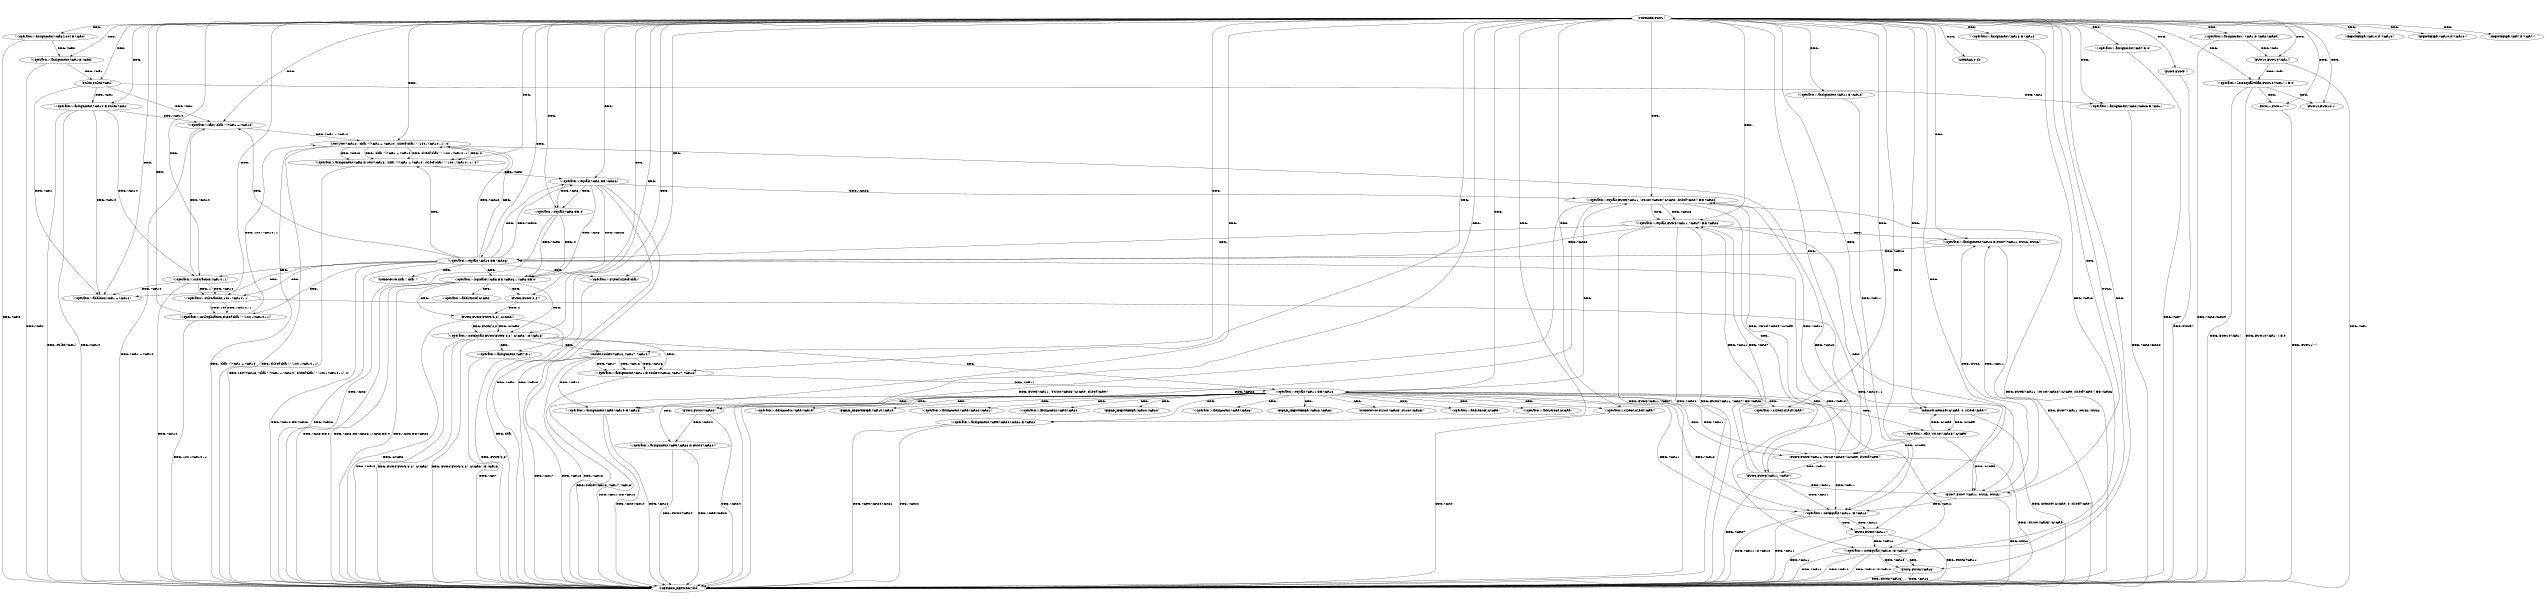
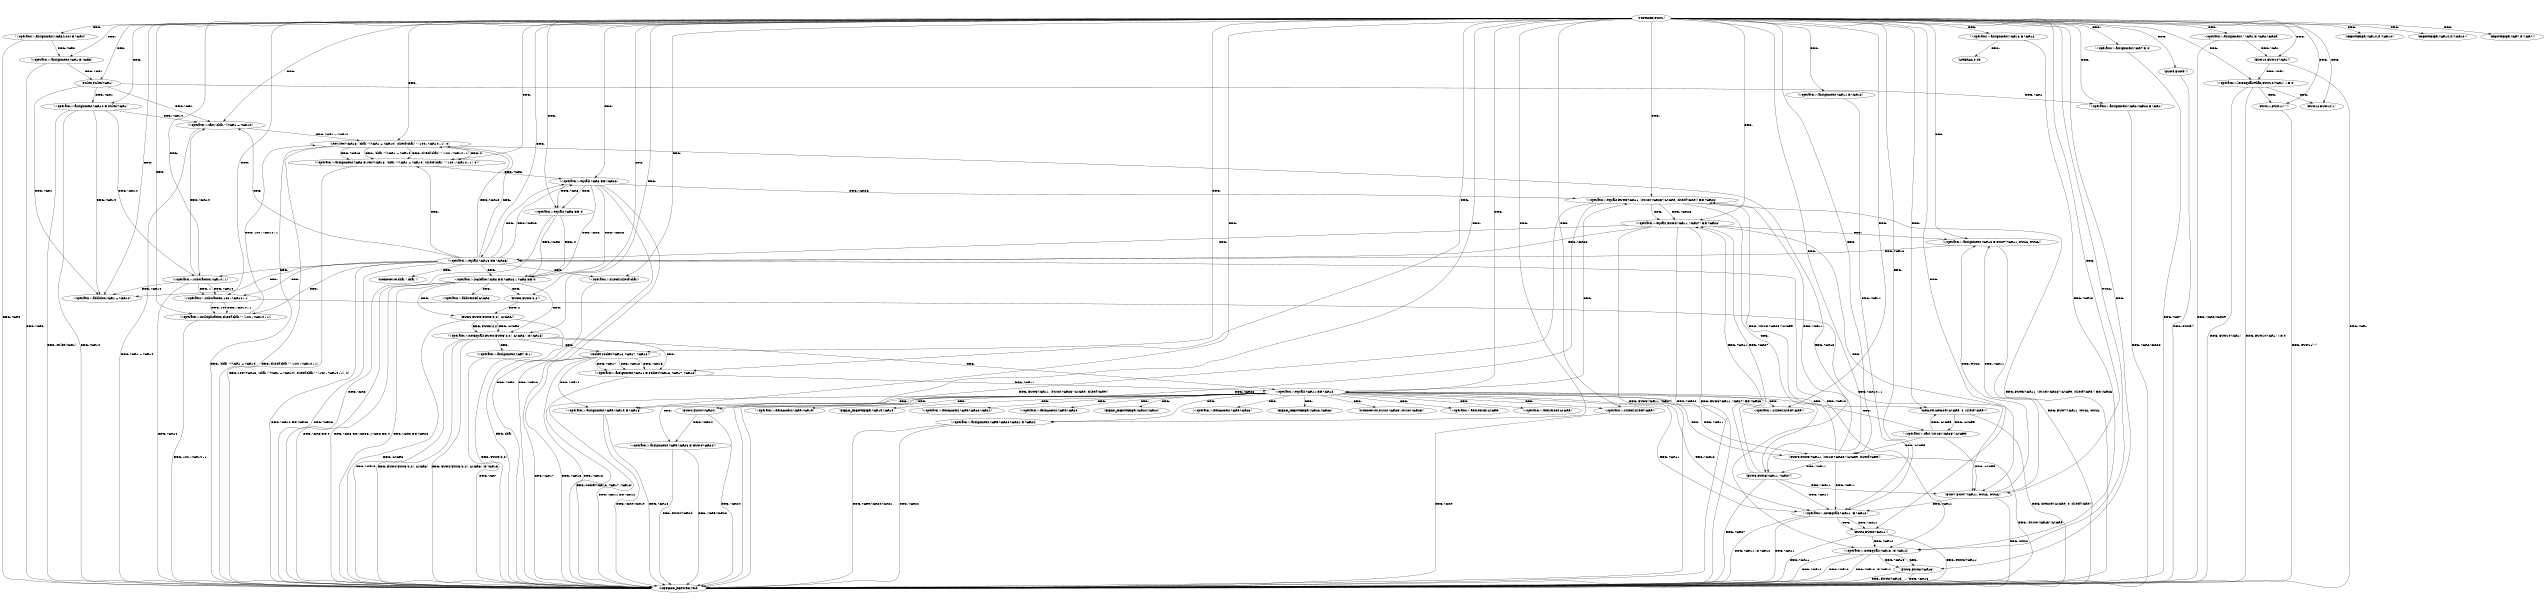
  digraph {
    n1 [label="(METHOD,FUN1)"]
    n2 [label="(<operator>.assignment,VAR3[100] = VAR4)"]
    n3 [label="(<operator>.assignment,VAR1 = VAR3)"]
    n4 [label="(<operator>.assignment,VAR7 = 0)"]
    n5 [label="(<operator>.assignment,VAR11 = VAR12)"]
    n6 [label="(<operator>.assignment,VAR13 = VAR12)"]
    n7 [label="(<operator>.assignment,VAR14 = strlen(VAR1))"]
    n8 [label="(strlen,strlen(VAR1))"]
    n9 [label="(<operator>.notEquals,FUN2(FUN3(2,2), &VAR6) != VAR15)"]
    n10 [label="(FUN3,FUN3(2,2))"]
    n11 [label="(<operator>.assignment,VAR7 = 1)"]
    n12 [label="(<operator>.assignment,VAR11 = socket(VAR16, VAR17, VAR18))"]
    n13 [label="(socket,socket(VAR16, VAR17, VAR18))"]
    n14 [label="(<operator>.equals,VAR11 == VAR12)"]
    n15 [label="(memset,memset(&VAR9, 0, sizeof(VAR9)))"]
    n16 [label="(<operator>.sizeOf,sizeof(VAR9))"]
    n17 [label="(<operator>.assignment,VAR9.VAR19 = VAR16)"]
    n18 [label="(<operator>.assignment,VAR9.VAR20.VAR21 = VAR22)"]
    n19 [label="(FUN4,FUN4(VAR24))"]
    n20 [label="(<operator>.equals,FUN5(VAR11, (struct VAR25*)&VAR9, sizeof(VAR9)) == VAR26)"]
    n21 [label="(FUN5,FUN5(VAR11, (struct VAR25*)&VAR9, sizeof(VAR9)))"]
    n22 [label="(<operator>.sizeOf,sizeof(VAR9))"]
    n23 [label="(<operator>.equals,FUN6(VAR11, VAR27) == VAR26)"]
    n24 [label="(FUN6,FUN6(VAR11, VAR27))"]
    n25 [label="(<operator>.assignment,VAR13 = FUN7(VAR11, NULL, NULL))"]
    n26 [label="(FUN7,FUN7(VAR11, NULL, NULL))"]
    n27 [label="(<operator>.equals,VAR13 == VAR26)"]
    n28 [label="(<operator>.assignment,VAR8 = recv(VAR13, (char *)(VAR1 + VAR14), sizeof(char) * (100 - VAR14 - 1), 0))"]
    n29 [label="(recv,recv(VAR13, (char *)(VAR1 + VAR14), sizeof(char) * (100 - VAR14 - 1), 0))"]
    n30 [label="(<operator>.cast,(char *)(VAR1 + VAR14))"]
    n31 [label="(<operator>.addition,VAR1 + VAR14)"]
    n32 [label="(<operator>.multiplication,sizeof(char) * (100 - VAR14 - 1))"]
    n33 [label="(<operator>.sizeOf,sizeof(char))"]
    n34 [label="(<operator>.subtraction,100 - VAR14 - 1)"]
    n35 [label="(<operator>.subtraction,VAR14 - 1)"]
    n36 [label="(<operator>.equals,VAR8 == VAR26)"]
    n37 [label="(<operator>.equals,VAR8 == 0)"]
    n38 [label="(IDENTIFIER,VAR10,if (VAR10))"]
    n39 [label="(IDENTIFIER,VAR10,if (VAR10))"]
    n40 [label="(LITERAL,0,do)"]
    n41 [label="(<operator>.notEquals,VAR11 != VAR12)"]
    n42 [label="(FUN8,FUN8(VAR11))"]
    n43 [label="(<operator>.notEquals,VAR13 != VAR12)"]
    n44 [label="(FUN8,FUN8(VAR13))"]
    n45 [label="(IDENTIFIER,VAR7,if (VAR7))"]
    n46 [label="(FUN9,FUN9())"]
    n47 [label="(<operator>.assignment,VAR2.VAR28 = VAR1)"]
    n48 [label="(<operator>.assignment,* VAR1 = VAR2.VAR29)"]
    n49 [label="(<operator>.lessEqualsThan,FUN10(VAR1) <= 0)"]
    n50 [label="(FUN10,FUN10(VAR1))"]
    n51 [label="(FUN11,FUN11(\"\"))"]
    n52 [label="(FUN12,FUN12(1))"]
    n53 [label="(METHOD_RETURN,void)"]
    n54 [label="(FUN2,FUN2(FUN3(2,2), &VAR6))"]
    n55 [label="(<operator>.assignment,VAR9.VAR23 = FUN4(VAR24))"]
    n56 [label="(<operator>.cast,(struct VAR25*)&VAR9)"]
    n57 [label="(<operator>.addressOf,&VAR9)"]
    n58 [label="(<operator>.fieldAccess,VAR9.VAR19)"]
    n59 [label="(FIELD_IDENTIFIER,VAR19,VAR19)"]
    n60 [label="(<operator>.fieldAccess,VAR9.VAR20.VAR21)"]
    n61 [label="(<operator>.fieldAccess,VAR9.VAR20)"]
    n62 [label="(FIELD_IDENTIFIER,VAR20,VAR20)"]
    n63 [label="(<operator>.fieldAccess,VAR9.VAR23)"]
    n64 [label="(FIELD_IDENTIFIER,VAR23,VAR23)"]
    n65 [label="(UNKNOWN,struct VAR25*,struct VAR25*)"]
    n66 [label="(<operator>.addressOf,&VAR9)"]
    n67 [label="(<operator>.logicalOr,VAR8 == VAR26 || VAR8 == 0)"]
    n68 [label="(UNKNOWN,char *,char *)"]
    n69 [label="(<operator>.addressOf,&VAR6)"]
    n1 -> n2 [label="DDG: "]
    n1 -> n3 [label="DDG: "]
    n1 -> n4 [label="DDG: "]
    n1 -> n5 [label="DDG: "]
    n1 -> n6 [label="DDG: "]
    n1 -> n7 [label="DDG: "]
    n1 -> n8 [label="DDG: "]
    n1 -> n9 [label="DDG: "]
    n1 -> n10 [label="DDG: "]
-   n1 -> n11 [label="DDG: "]
    n1 -> n12 [label="DDG: "]
    n1 -> n13 [label="DDG: "]
    n1 -> n14 [label="DDG: "]
    n1 -> n15 [label="DDG: "]
    n1 -> n16 [label="DDG: "]
    n1 -> n17 [label="DDG: "]
    n1 -> n18 [label="DDG: "]
    n1 -> n19 [label="DDG: "]
    n1 -> n20 [label="DDG: "]
    n1 -> n21 [label="DDG: "]
    n1 -> n22 [label="DDG: "]
    n1 -> n23 [label="DDG: "]
    n1 -> n24 [label="DDG: "]
    n1 -> n25 [label="DDG: "]
    n1 -> n26 [label="DDG: "]
    n1 -> n27 [label="DDG: "]
    n1 -> n28 [label="DDG: "]
    n1 -> n29 [label="DDG: "]
    n1 -> n30 [label="DDG: "]
    n1 -> n31 [label="DDG: "]
    n1 -> n32 [label="DDG: "]
    n1 -> n33 [label="DDG: "]
    n1 -> n34 [label="DDG: "]
    n1 -> n35 [label="DDG: "]
    n1 -> n36 [label="DDG: "]
    n1 -> n37 [label="DDG: "]
    n1 -> n38 [label="DDG: "]
    n1 -> n39 [label="DDG: "]
-   n1 -> n40 [label="DDG: "]
+   n6 -> n40 [label="DDG: "]
    n1 -> n41 [label="DDG: "]
    n1 -> n42 [label="DDG: "]
    n1 -> n43 [label="NULL: "]
    n1 -> n44 [label="DDG: "]
    n1 -> n45 [label="DDG: "]
    n1 -> n46 [label="DDG: "]
    n1 -> n47 [label="DDG: "]
    n1 -> n48 [label="DDG: "]
    n1 -> n49 [label="DDG: "]
    n1 -> n50 [label="DDG: "]
    n1 -> n51 [label="DDG: "]
    n1 -> n52 [label="DDG: "]
    n2 -> n3 [label="DDG: VAR3"]
    n2 -> n53 [label="DDG: VAR4"]
    n3 -> n8 [label="DDG: VAR1"]
    n3 -> n53 [label="DDG: VAR3"]
    n4 -> n53 [label="DDG: VAR7"]
    n5 -> n41 [label="DDG: VAR11"]
    n6 -> n43 [label="DDG: VAR13"]
    n7 -> n30 [label="DDG: VAR14"]
    n7 -> n31 [label="DDG: VAR14"]
    n7 -> n35 [label="DDG: VAR14"]
    n7 -> n53 [label="DDG: VAR14"]
    n7 -> n53 [label="DDG: strlen(VAR1)"]
    n8 -> n7 [label="DDG: VAR1"]
    n8 -> n30 [label="DDG: VAR1"]
    n8 -> n31 [label="DDG: VAR1"]
    n8 -> n47 [label="DDG: VAR1"]
    n9 -> n11 [label="CDG: "]
    n9 -> n12 [label="CDG: "]
    n9 -> n13 [label="CDG: "]
    n9 -> n14 [label="CDG: "]
    n9 -> n53 [label="DDG: FUN2(FUN3(2,2), &VAR6)"]
    n9 -> n53 [label="DDG: FUN2(FUN3(2,2), &VAR6) != VAR15"]
    n9 -> n53 [label="DDG: VAR15"]
    n10 -> n54 [label="DDG: 2"]
    n11 -> n53 [label="DDG: VAR7"]
    n12 -> n14 [label="DDG: VAR11"]
    n12 -> n53 [label="DDG: socket(VAR16, VAR17, VAR18)"]
    n13 -> n12 [label="DDG: VAR16"]
    n13 -> n12 [label="DDG: VAR17"]
    n13 -> n12 [label="DDG: VAR18"]
    n13 -> n17 [label="DDG: VAR16"]
    n13 -> n53 [label="DDG: VAR16"]
    n13 -> n53 [label="DDG: VAR17"]
    n13 -> n53 [label="DDG: VAR18"]
    n14 -> n15 [label="CDG: "]
    n14 -> n16 [label="CDG: "]
    n14 -> n17 [label="CDG: "]
    n14 -> n18 [label="CDG: "]
    n14 -> n19 [label="CDG: "]
    n14 -> n20 [label="CDG: "]
    n14 -> n21 [label="DDG: VAR11"]
    n14 -> n21 [label="CDG: "]
    n14 -> n22 [label="CDG: "]
    n14 -> n41 [label="DDG: VAR11"]
    n14 -> n41 [label="DDG: VAR12"]
    n14 -> n53 [label="DDG: VAR11 == VAR12"]
    n14 -> n55 [label="CDG: "]
    n14 -> n56 [label="CDG: "]
    n14 -> n57 [label="CDG: "]
    n14 -> n58 [label="CDG: "]
    n14 -> n59 [label="CDG: "]
    n14 -> n60 [label="CDG: "]
    n14 -> n61 [label="CDG: "]
    n14 -> n62 [label="CDG: "]
    n14 -> n63 [label="CDG: "]
    n14 -> n64 [label="CDG: "]
    n14 -> n65 [label="CDG: "]
    n14 -> n66 [label="CDG: "]
    n15 -> n53 [label="DDG: memset(&VAR9, 0, sizeof(VAR9))"]
    n15 -> n56 [label="DDG: &VAR9"]
    n17 -> n53 [label="DDG: VAR9.VAR19"]
    n17 -> n53 [label="DDG: VAR16"]
    n18 -> n53 [label="DDG: VAR22"]
    n18 -> n53 [label="DDG: VAR9.VAR20.VAR21"]
    n19 -> n53 [label="DDG: VAR24"]
    n19 -> n55 [label="DDG: VAR24"]
    n20 -> n23 [label="DDG: VAR26"]
    n20 -> n23 [label="CDG: "]
    n20 -> n24 [label="CDG: "]
    n20 -> n53 [label="DDG: FUN5(VAR11, (struct VAR25*)&VAR9, sizeof(VAR9)) == VAR26"]
    n20 -> n53 [label="DDG: FUN5(VAR11, (struct VAR25*)&VAR9, sizeof(VAR9))"]
    n20 -> n53 [label="DDG: VAR26"]
    n21 -> n20 [label="DDG: VAR11"]
    n21 -> n20 [label="DDG: (struct VAR25*)&VAR9"]
    n21 -> n24 [label="DDG: VAR11"]
    n21 -> n41 [label="DDG: VAR11"]
    n21 -> n53 [label="DDG: (struct VAR25*)&VAR9"]
    n22 -> n53 [label="DDG: VAR9"]
    n23 -> n25 [label="CDG: "]
    n23 -> n26 [label="CDG: "]
    n23 -> n27 [label="DDG: VAR26"]
    n23 -> n27 [label="CDG: "]
    n23 -> n53 [label="DDG: FUN6(VAR11, VAR27)"]
    n23 -> n53 [label="DDG: VAR26"]
    n23 -> n53 [label="DDG: FUN6(VAR11, VAR27) == VAR26"]
    n24 -> n23 [label="DDG: VAR11"]
    n24 -> n23 [label="DDG: VAR27"]
    n24 -> n26 [label="DDG: VAR11"]
    n24 -> n41 [label="DDG: VAR11"]
    n24 -> n53 [label="DDG: VAR27"]
    n25 -> n27 [label="DDG: VAR13"]
    n25 -> n53 [label="DDG: FUN7(VAR11, NULL, NULL)"]
    n26 -> n25 [label="DDG: VAR11"]
    n26 -> n25 [label="DDG: NULL"]
    n26 -> n41 [label="DDG: VAR11"]
    n26 -> n53 [label="DDG: NULL"]
    n27 -> n28 [label="CDG: "]
    n27 -> n29 [label="DDG: VAR13"]
    n27 -> n29 [label="CDG: "]
    n27 -> n30 [label="CDG: "]
    n27 -> n31 [label="CDG: "]
    n27 -> n32 [label="CDG: "]
    n27 -> n33 [label="CDG: "]
    n27 -> n34 [label="CDG: "]
    n27 -> n35 [label="CDG: "]
    n27 -> n36 [label="DDG: VAR26"]
    n27 -> n36 [label="CDG: "]
    n27 -> n43 [label="DDG: VAR13"]
    n27 -> n53 [label="DDG: VAR13 == VAR26"]
    n27 -> n53 [label="DDG: VAR26"]
    n27 -> n67 [label="CDG: "]
    n27 -> n68 [label="CDG: "]
    n28 -> n36 [label="DDG: VAR8"]
    n28 -> n53 [label="DDG: recv(VAR13, (char *)(VAR1 + VAR14), sizeof(char) * (100 - VAR14 - 1), 0)"]
    n29 -> n28 [label="DDG: VAR13"]
    n29 -> n28 [label="DDG: (char *)(VAR1 + VAR14)"]
    n29 -> n28 [label="DDG: sizeof(char) * (100 - VAR14 - 1)"]
    n29 -> n28 [label="DDG: 0"]
    n29 -> n43 [label="DDG: VAR13"]
    n29 -> n53 [label="DDG: sizeof(char) * (100 - VAR14 - 1)"]
    n29 -> n53 [label="DDG: (char *)(VAR1 + VAR14)"]
    n30 -> n29 [label="DDG: VAR1 + VAR14"]
    n30 -> n53 [label="DDG: VAR1 + VAR14"]
    n32 -> n29 [label="DDG: 100 - VAR14 - 1"]
    n32 -> n53 [label="DDG: 100 - VAR14 - 1"]
    n33 -> n53 [label="DDG: char"]
    n34 -> n26 [label="DDG: VAR14 - 1"]
    n34 -> n32 [label="DDG: 100"]
    n34 -> n32 [label="DDG: VAR14 - 1"]
    n35 -> n30 [label="DDG: VAR14"]
    n35 -> n31 [label="DDG: VAR14"]
    n35 -> n34 [label="DDG: VAR14"]
    n35 -> n34 [label="DDG: 1"]
    n35 -> n53 [label="DDG: VAR14"]
    n36 -> n20 [label="DDG: VAR26"]
    n36 -> n37 [label="DDG: VAR8"]
    n36 -> n37 [label="CDG: "]
    n36 -> n53 [label="DDG: VAR8"]
    n36 -> n53 [label="DDG: VAR26"]
    n36 -> n67 [label="DDG: VAR8"]
    n36 -> n67 [label="DDG: VAR26"]
    n37 -> n53 [label="DDG: VAR8"]
    n37 -> n67 [label="DDG: VAR8"]
    n37 -> n67 [label="DDG: 0"]
    n41 -> n42 [label="DDG: VAR11"]
    n41 -> n42 [label="CDG: "]
    n41 -> n53 [label="DDG: VAR11"]
    n41 -> n53 [label="DDG: VAR11 != VAR12"]
    n42 -> n43 [label="DDG: VAR12"]
    n42 -> n53 [label="DDG: VAR11"]
    n42 -> n53 [label="DDG: FUN8(VAR11)"]
    n43 -> n44 [label="DDG: VAR13"]
    n43 -> n44 [label="CDG: "]
    n43 -> n53 [label="DDG: VAR12"]
    n43 -> n53 [label="DDG: VAR13"]
    n43 -> n53 [label="DDG: VAR13 != VAR12"]
    n44 -> n53 [label="DDG: FUN8(VAR13)"]
    n44 -> n53 [label="DDG: VAR13"]
    n46 -> n53 [label="DDG: FUN9()"]
    n47 -> n53 [label="DDG: VAR2.VAR28"]
    n48 -> n50 [label="DDG: VAR1"]
    n48 -> n53 [label="DDG: VAR2.VAR29"]
    n49 -> n51 [label="CDG: "]
    n49 -> n52 [label="CDG: "]
    n49 -> n53 [label="DDG: FUN10(VAR1)"]
    n49 -> n53 [label="DDG: FUN10(VAR1) <= 0"]
    n50 -> n49 [label="DDG: VAR1"]
    n50 -> n53 [label="DDG: VAR1"]
    n51 -> n53 [label="DDG: FUN11(\"\")"]
    n54 -> n9 [label="DDG: FUN3(2,2)"]
    n54 -> n9 [label="DDG: &VAR6"]
    n54 -> n53 [label="DDG: &VAR6"]
    n54 -> n53 [label="DDG: FUN3(2,2)"]
    n55 -> n53 [label="DDG: VAR9.VAR23"]
    n55 -> n53 [label="DDG: FUN4(VAR24)"]
    n56 -> n15 [label="DDG: &VAR9"]
    n56 -> n21 [label="DDG: &VAR9"]
    n56 -> n26 [label="DDG: &VAR9"]
    n67 -> n9 [label="CDG: "]
    n67 -> n10 [label="CDG: "]
    n67 -> n53 [label="DDG: VAR8 == VAR26 || VAR8 == 0"]
    n67 -> n53 [label="DDG: VAR8 == VAR26"]
    n67 -> n53 [label="DDG: VAR8 == 0"]
    n67 -> n54 [label="CDG: "]
    n67 -> n69 [label="CDG: "]
  }
